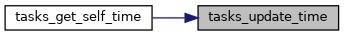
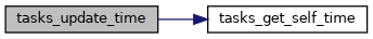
  digraph {
    rankdir=RL
    node [color=black fontname=Helvetica fontsize=10 shape=record style=filled]
    n1 [fillcolor=grey75 fontcolor=black height=0.2 label=tasks_update_time width=0.4]
    n2 [fillcolor=white height=0.2 label=tasks_get_self_time width=0.4]
-   n1 -> n2 [color=midnightblue dir=back fontname=Helvetica fontsize=10 labelfontname=Helvetica labelfontsize=10 style=solid]
+   n2 -> n1 [color=midnightblue dir=back fontname=Helvetica fontsize=10 labelfontname=Helvetica labelfontsize=10 style=solid]
  }
